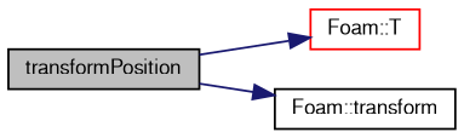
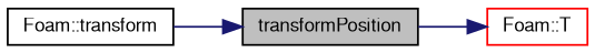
  digraph {
    rankdir=LR
    node [color=black fontname=FreeSans fontsize=10 shape=record]
    edge [color=midnightblue fontname=FreeSans fontsize=10 labelfontname=FreeSans labelfontsize=10 style=solid]
    n1 [fillcolor=grey75 fontcolor=black height=0.2 label=transformPosition style=filled width=0.4]
    n2 [color=red height=0.2 label="Foam::T" width=0.4]
    n3 [height=0.2 label="Foam::transform" width=0.4]
    n1 -> n2
-   n1 -> n3
+   n3 -> n1
  }
